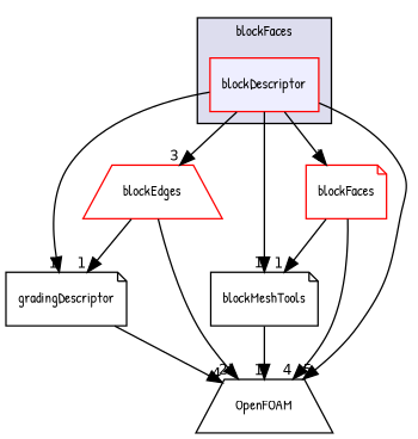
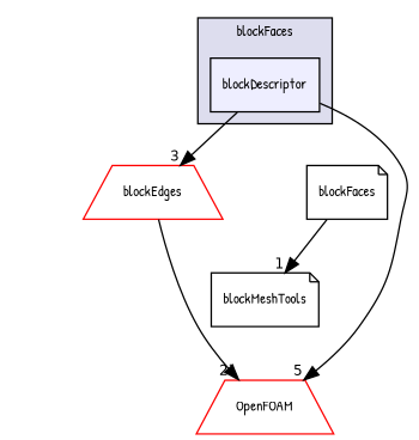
  digraph {
    compound=true
    fontname="Patrick Hand"
    node [fontname="Patrick Hand" fontsize=10 shape=note]
    edge [fontname="Patrick Hand" headlabel=1 labeldistance=1.5 labelfontname=Helvetica labelfontsize=10]
-   n1 [fillcolor="#eeeeff" label=blockDescriptor pencolor=black shape=box style=filled color=red]
+   n1 [fillcolor="#eeeeff" label=blockDescriptor pencolor=black shape=box style=filled]
    n2 [color=red label=blockEdges shape=trapezium]
-   n3 [label=gradingDescriptor]
    n4 [label=blockMeshTools]
-   n5 [color=red label=blockFaces]
-   n6 [color=black label=OpenFOAM shape=trapezium]
+   n5 [color=black label=blockFaces]
+   n6 [color=red label=OpenFOAM shape=trapezium]
    subgraph cluster_1 {
      bgcolor="#ddddee"
      fontsize=10
      label=blockFaces
      pencolor=black
      n1
    }
    n1 -> n2 [headlabel=3]
-   n1 -> n3
-   n1 -> n4
-   n1 -> n5
    n1 -> n6 [headlabel=5]
-   n2 -> n3
    n2 -> n6 [headlabel=21]
-   n3 -> n6 [headlabel=4]
-   n4 -> n6
    n5 -> n4
-   n5 -> n6 [headlabel=4]
  }
